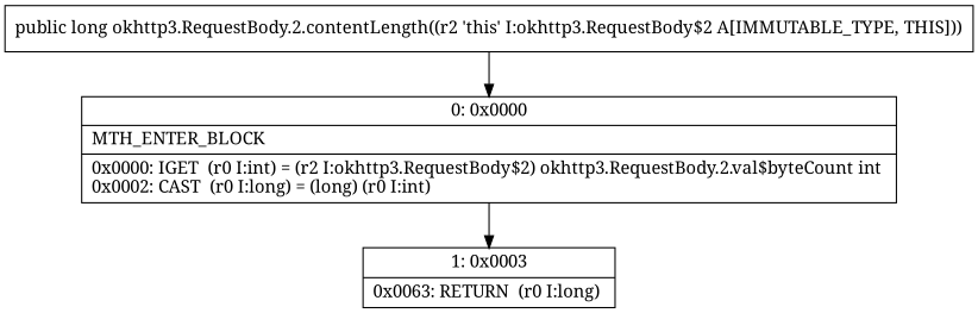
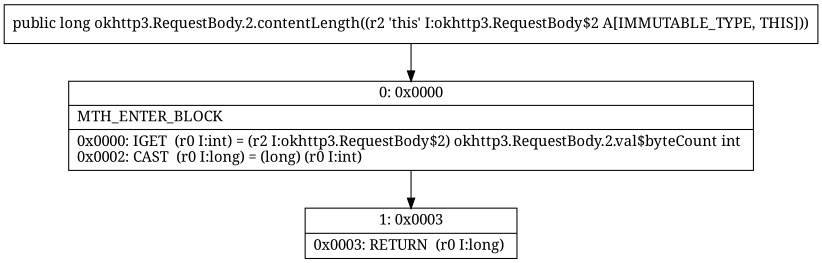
  digraph {
    fontname="Noto Serif"
    node [shape=record fontname="Noto Serif"]
    edge [fontname="Noto Serif"]
    n1 [label="{0\:\ 0x0000|MTH_ENTER_BLOCK\l|0x0000: IGET  (r0 I:int) = (r2 I:okhttp3.RequestBody$2) okhttp3.RequestBody.2.val$byteCount int \l0x0002: CAST  (r0 I:long) = (long) (r0 I:int) \l}"]
-   n2 [label="{1\:\ 0x0003|0x0063: RETURN  (r0 I:long) \l}"]
+   n2 [label="{1\:\ 0x0003|0x0003: RETURN  (r0 I:long) \l}"]
    n3 [label="{public long okhttp3.RequestBody.2.contentLength((r2 'this' I:okhttp3.RequestBody$2 A[IMMUTABLE_TYPE, THIS])) }"]
    n1 -> n2
    n3 -> n1
  }
